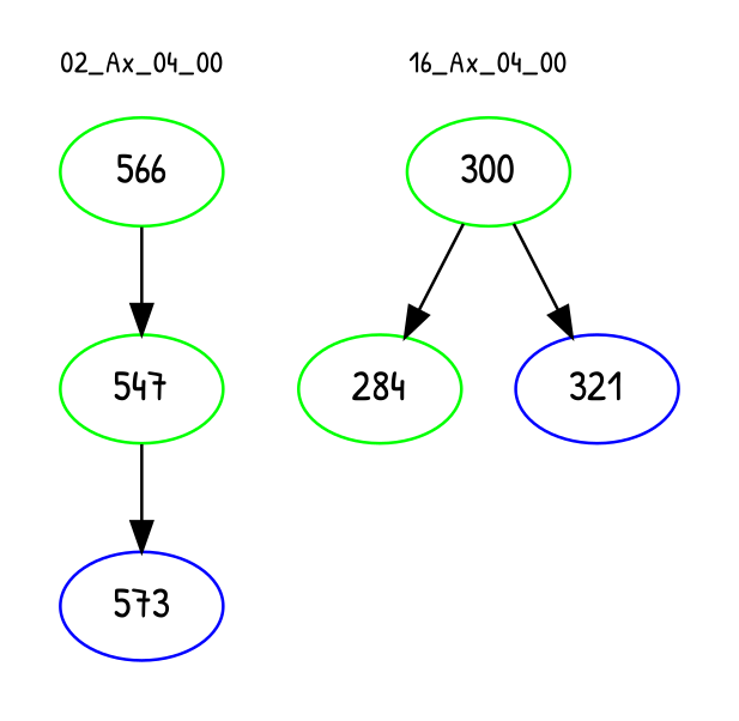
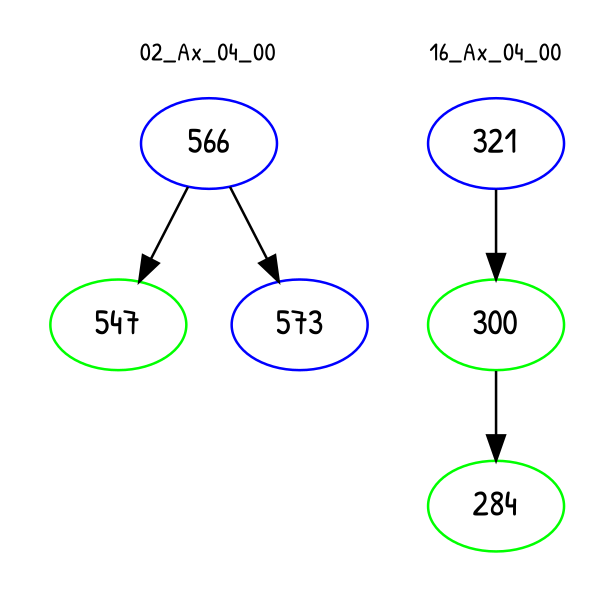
  digraph {
    fontname="Patrick Hand"
    node [color=blue fontname="Patrick Hand"]
    edge [color=black fontname="Patrick Hand"]
-   n1 [color=green label=566]
+   n1 [label=566]
    n2 [color=green label=547]
    n3 [label=573]
    n4 [color=green label=300]
    n5 [color=green label=284]
    n6 [label=321]
    subgraph cluster_1 {
      color=white
      fontsize=10
      label="02_Ax_04_00"
      n1
      n2
      n3
    }
    subgraph cluster_2 {
      color=white
      fontsize=10
      label="16_Ax_04_00"
      n4
      n5
      n6
    }
    n1 -> n2
-   n2 -> n3
+   n1 -> n3
    n4 -> n5
-   n4 -> n6
+   n6 -> n4
  }
